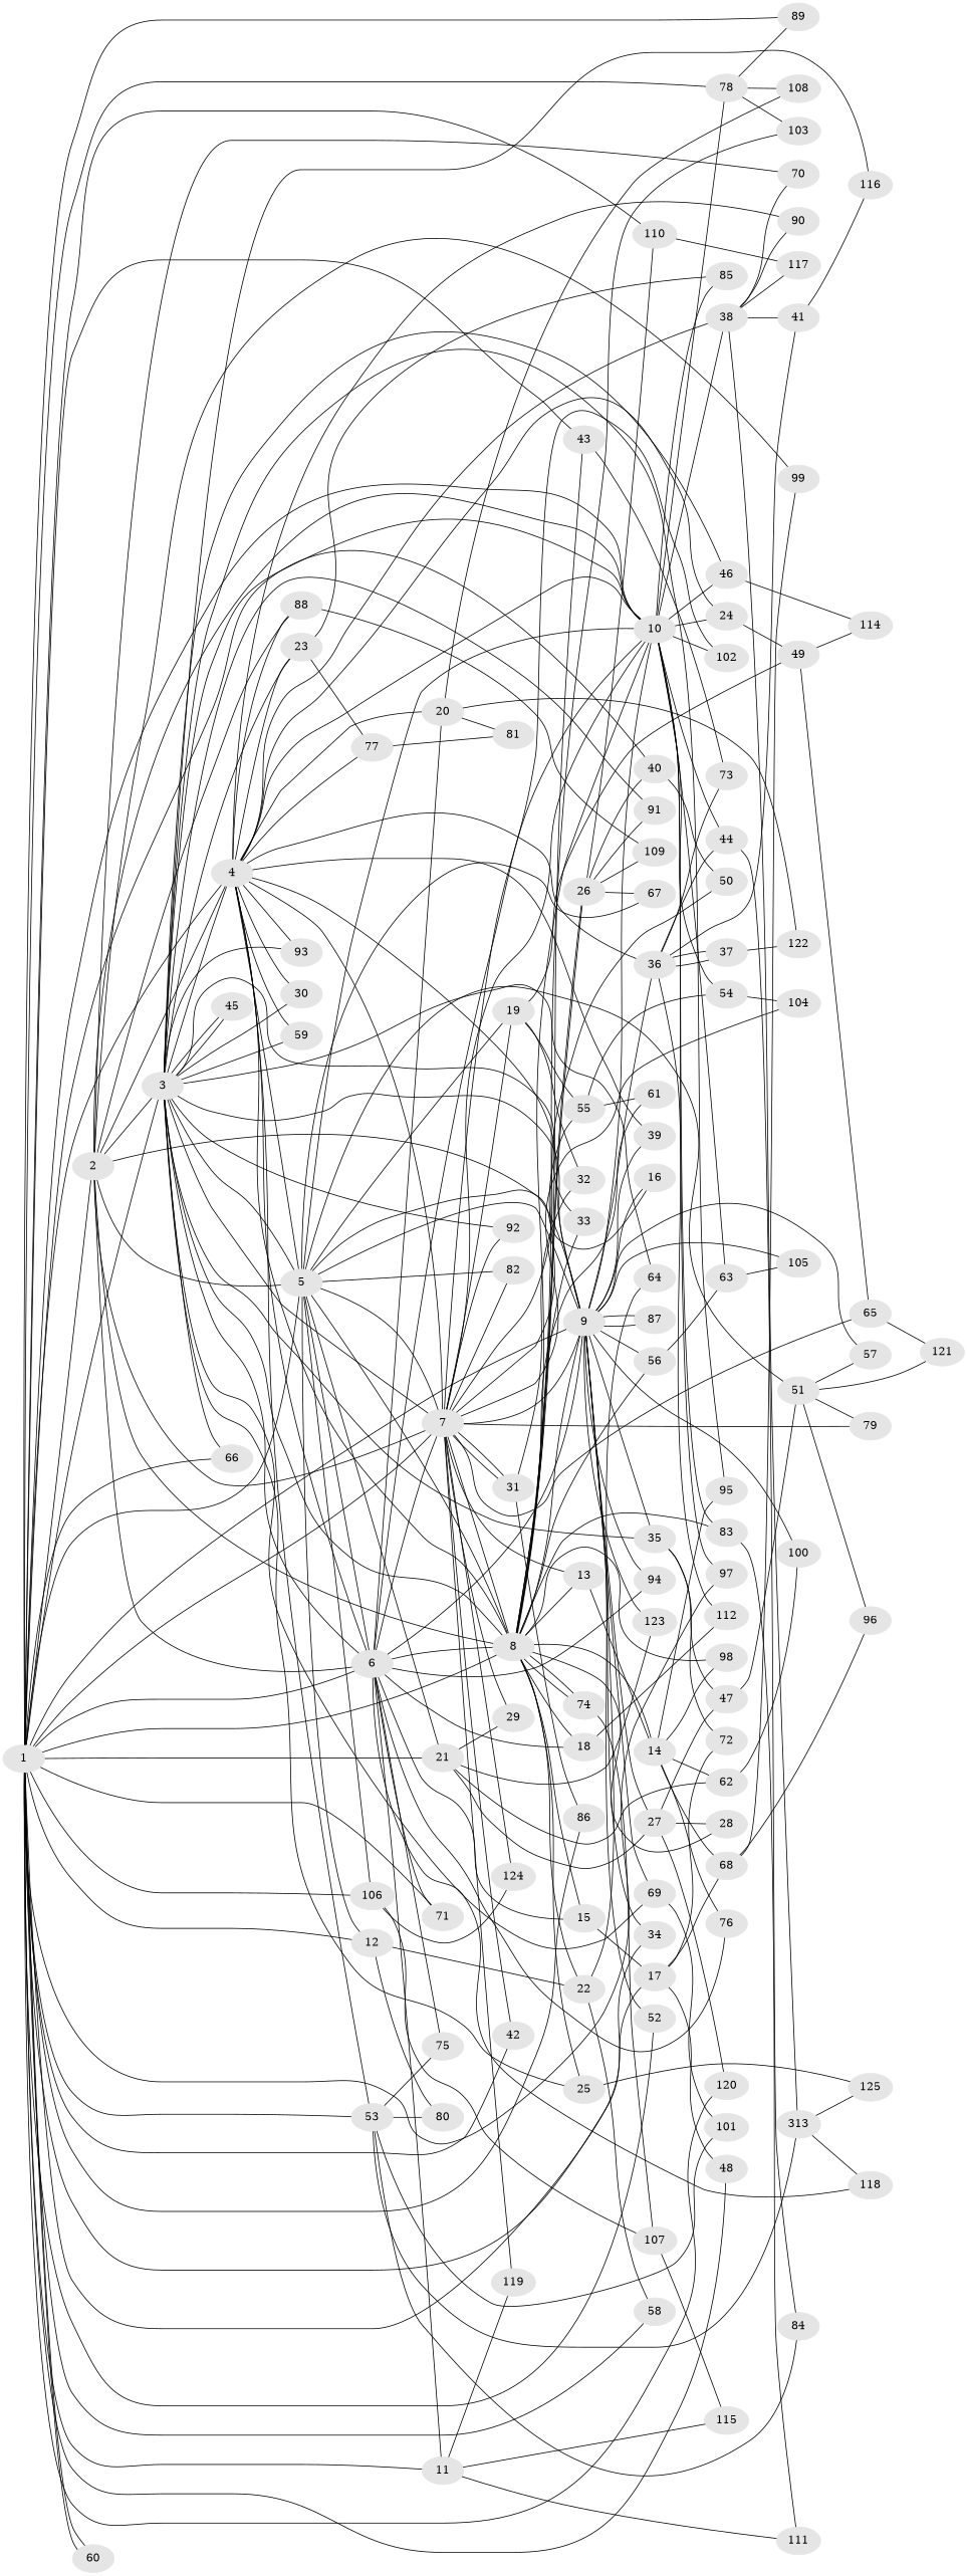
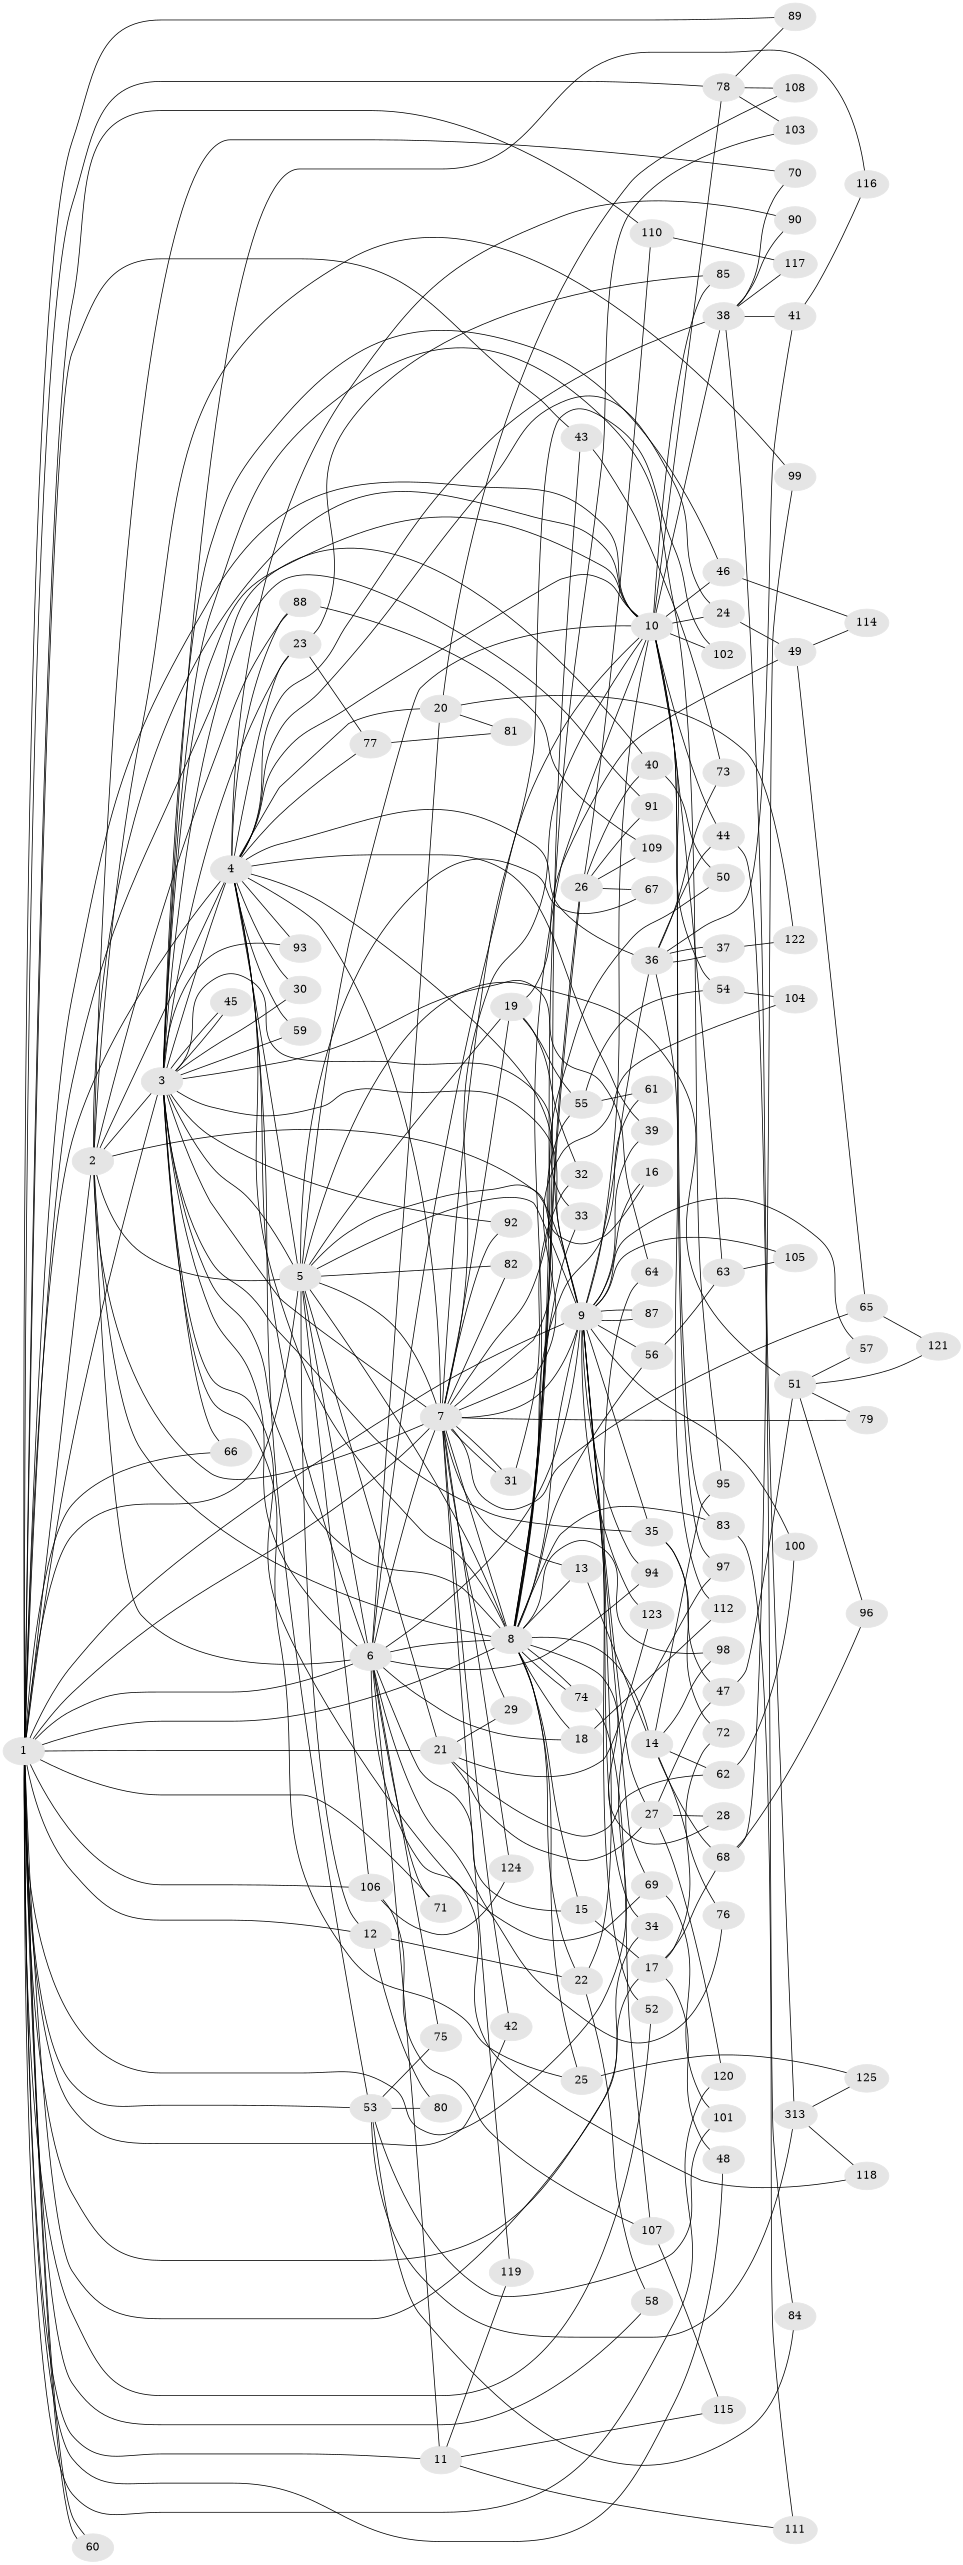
  graph {
    rankdir=LR
    node [color=gray90 style=filled]
    1
    2
    3
    4
    5
    6
    7
    8
    9
    10
    11
    12
    17
    21
    34
    40
    42
    43
    48
    52
    53
    58
    60
    66
    71
    78
-   86
    89
    97
    106
    110
    120
    70
    88
    99
    23
    25
    30
    33
    35
    45
    46
    59
    64
    69
    91
    92
    93
    95
    116
    20
    24
    36
    38
    39
    77
    90
    16
    19
    51
    67
    82
    15
    18
    75
    76
    94
    118
    13
    29
    31
    50
    55
    65
    79
    102
    104
    119
    124
    14
    22
    26
    28
    56
    61
    74
    83
    98
    103
    27
    57
    87
    100
    105
    123
    44
    54
    63
    85
    111
    115
    80
    68
    72
    62
    73
    n107 [label=313]
    84
    101
    108
    107
    117
    109
    125
    47
    114
    81
    122
    49
    112
    37
    41
    32
    96
    121
    1 -- 2
    1 -- 3
    1 -- 4
    1 -- 5
    1 -- 6
    1 -- 7
    1 -- 8
    1 -- 9
    1 -- 10
    1 -- 11
    1 -- 12
    1 -- 17
    1 -- 21
    1 -- 34
    1 -- 40
    1 -- 42
    1 -- 43
    1 -- 48
    1 -- 52
    1 -- 53
    1 -- 58
    1 -- 60
    1 -- 60
    1 -- 66
    1 -- 71
    1 -- 78
-   1 -- 86
    1 -- 89
    1 -- 97
    1 -- 106
    1 -- 110
    1 -- 120
    2 -- 3
    2 -- 4
    2 -- 5
    2 -- 6
    2 -- 7
    2 -- 8
    2 -- 9
    2 -- 10
    2 -- 70
    2 -- 88
    2 -- 99
    3 -- 4
    3 -- 5
    3 -- 6
    3 -- 7
    3 -- 8
    3 -- 9
    3 -- 10
    3 -- 66
    3 -- 23
    3 -- 25
    3 -- 30
    3 -- 33
    3 -- 35
    3 -- 45
    3 -- 45
    3 -- 46
    3 -- 59
    3 -- 64
    3 -- 69
    3 -- 91
    3 -- 92
    3 -- 93
    3 -- 95
    3 -- 116
    4 -- 5
    4 -- 6
    4 -- 7
    4 -- 8
    4 -- 9
    4 -- 10
    4 -- 53
    4 -- 88
    4 -- 23
    4 -- 30
    4 -- 59
    4 -- 93
    4 -- 20
    4 -- 24
    4 -- 36
    4 -- 38
    4 -- 39
    4 -- 77
    4 -- 90
    5 -- 6
    5 -- 7
    5 -- 8
    5 -- 9
    5 -- 10
    5 -- 12
    5 -- 21
    5 -- 106
    5 -- 16
    5 -- 19
    5 -- 51
    5 -- 67
    5 -- 82
    6 -- 7
    6 -- 8
    6 -- 9
    6 -- 10
    6 -- 11
    6 -- 71
    6 -- 20
    6 -- 15
    6 -- 18
    6 -- 75
    6 -- 76
    6 -- 94
    6 -- 118
    7 -- 8
    7 -- 9
    7 -- 10
    7 -- 42
    7 -- 92
    7 -- 19
    7 -- 82
    7 -- 13
    7 -- 29
    7 -- 31
    7 -- 31
    7 -- 50
    7 -- 55
    7 -- 65
    7 -- 79
    7 -- 102
    7 -- 104
    7 -- 119
    7 -- 124
    8 -- 9
    8 -- 10
    8 -- 43
    8 -- 25
    8 -- 33
    8 -- 15
    8 -- 18
    8 -- 13
    8 -- 14
    8 -- 22
    8 -- 26
    8 -- 26
    8 -- 28
    8 -- 56
    8 -- 61
    8 -- 74
    8 -- 74
    8 -- 83
    8 -- 98
    8 -- 103
    9 -- 10
    9 -- 34
    9 -- 52
    9 -- 35
    9 -- 69
    9 -- 36
    9 -- 39
    9 -- 16
    9 -- 94
    9 -- 56
    9 -- 27
    9 -- 57
    9 -- 87
    9 -- 87
    9 -- 100
    9 -- 105
    9 -- 123
    10 -- 78
    10 -- 97
    10 -- 46
    10 -- 24
    10 -- 38
    10 -- 102
    10 -- 83
    10 -- 44
    10 -- 54
    10 -- 63
    10 -- 85
    11 -- 119
    11 -- 111
    11 -- 115
    12 -- 22
    12 -- 80
    17 -- 48
    17 -- 68
    17 -- 72
    21 -- 29
    21 -- 27
    21 -- 123
    21 -- 62
    40 -- 50
    43 -- 73
    53 -- 75
    53 -- 80
    53 -- n107
    53 -- 84
    53 -- 101
    78 -- 89
    78 -- 103
    78 -- 108
    106 -- 124
    106 -- 107
    110 -- 117
    88 -- 109
    23 -- 77
    23 -- 85
    25 -- 125
    35 -- 72
    35 -- 47
    46 -- 114
    69 -- 101
    20 -- 108
    20 -- 81
    20 -- 122
    24 -- 49
    36 -- 44
    36 -- 73
    36 -- 112
    36 -- 37
    36 -- 37
    36 -- 41
    38 -- 70
    38 -- 90
    38 -- n107
    38 -- 117
    38 -- 41
    77 -- 81
    19 -- 55
    19 -- 49
    19 -- 32
    51 -- 79
    51 -- 57
    51 -- 96
    51 -- 121
    15 -- 17
    18 -- 112
    13 -- 14
-   31 -- 86
    31 -- 32
    55 -- 61
    55 -- 54
    65 -- 121
    14 -- 95
    14 -- 76
    14 -- 98
    14 -- 68
    14 -- 62
    22 -- 58
    22 -- 64
    26 -- 40
    26 -- 110
    26 -- 91
    26 -- 67
    26 -- 109
    56 -- 63
    74 -- 107
    83 -- 111
    27 -- 120
    27 -- 28
    27 -- 47
    44 -- 84
    54 -- 104
    63 -- 105
    68 -- 99
    68 -- 96
    62 -- 100
    n107 -- 118
    n107 -- 125
    107 -- 115
    47 -- 51
    49 -- 65
    49 -- 114
    37 -- 122
    41 -- 116
  }
